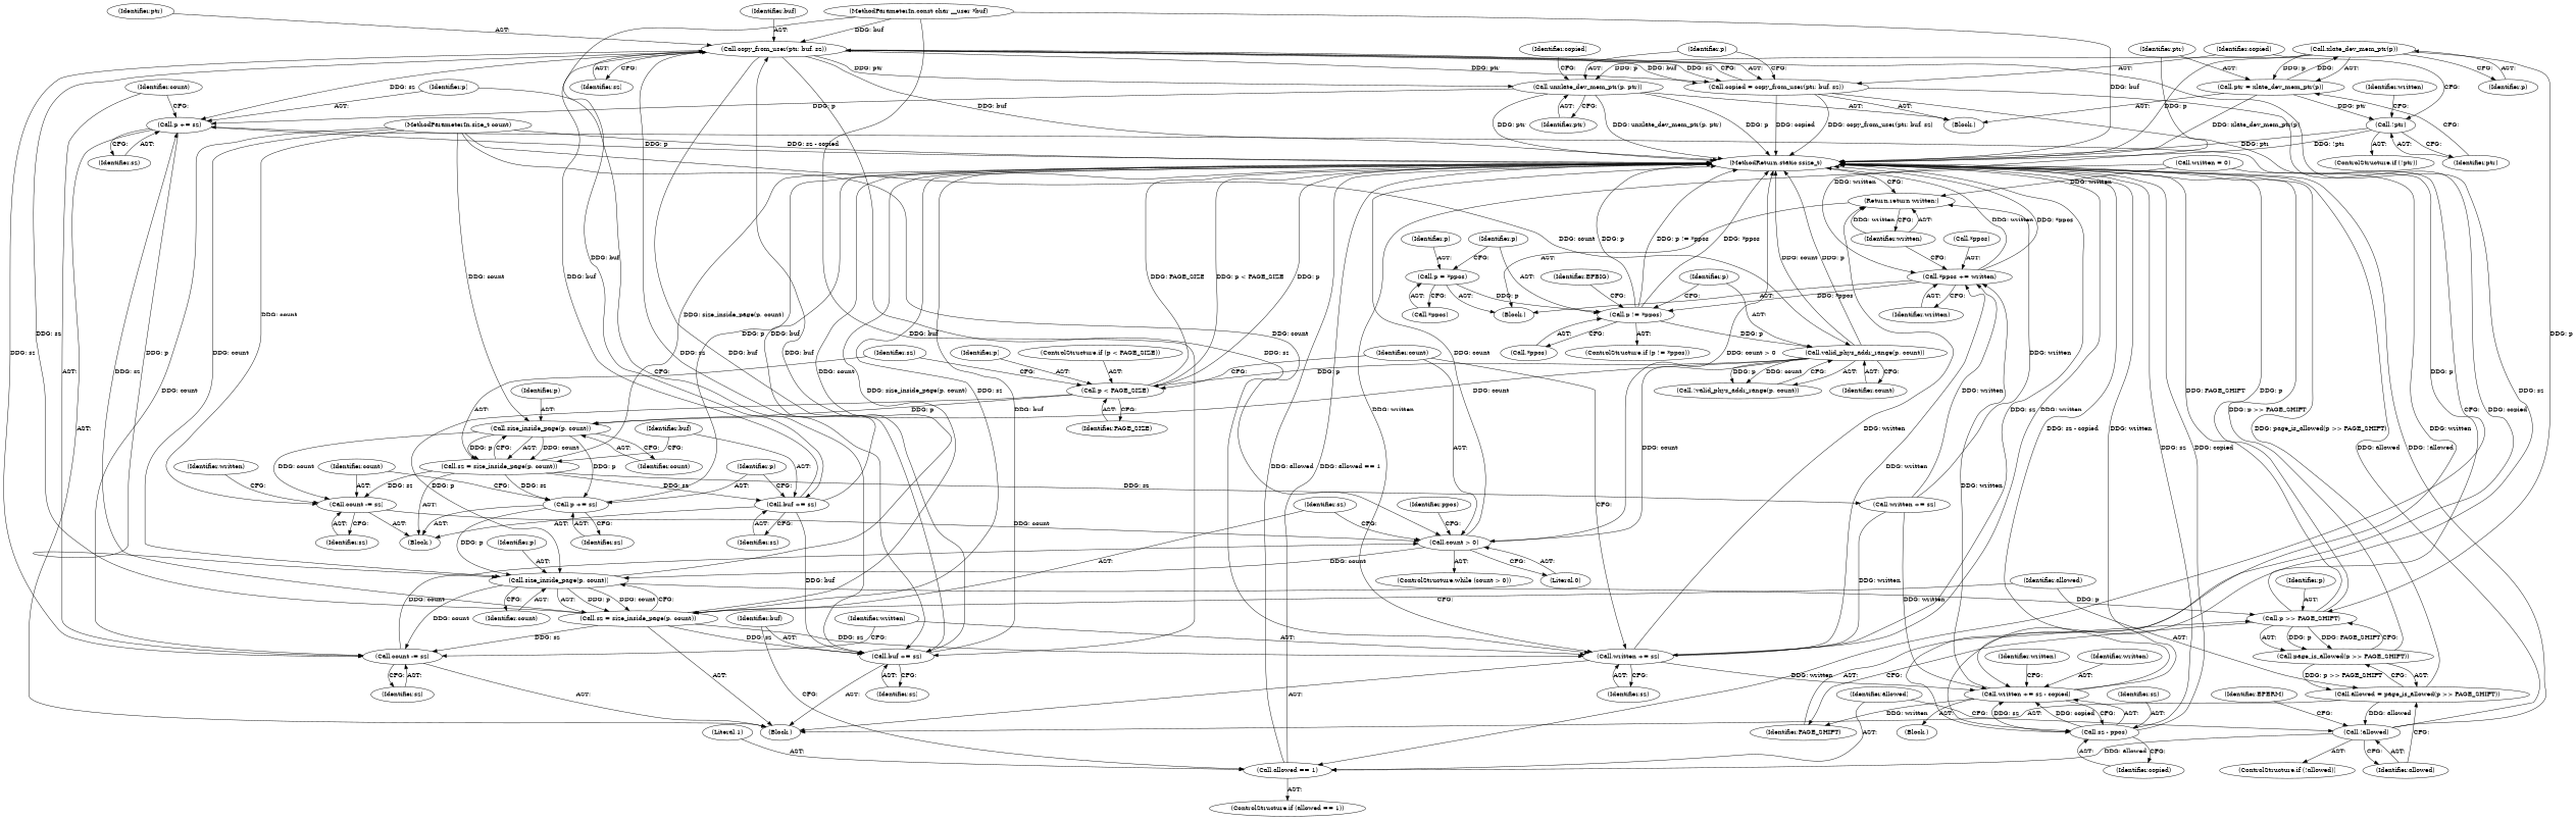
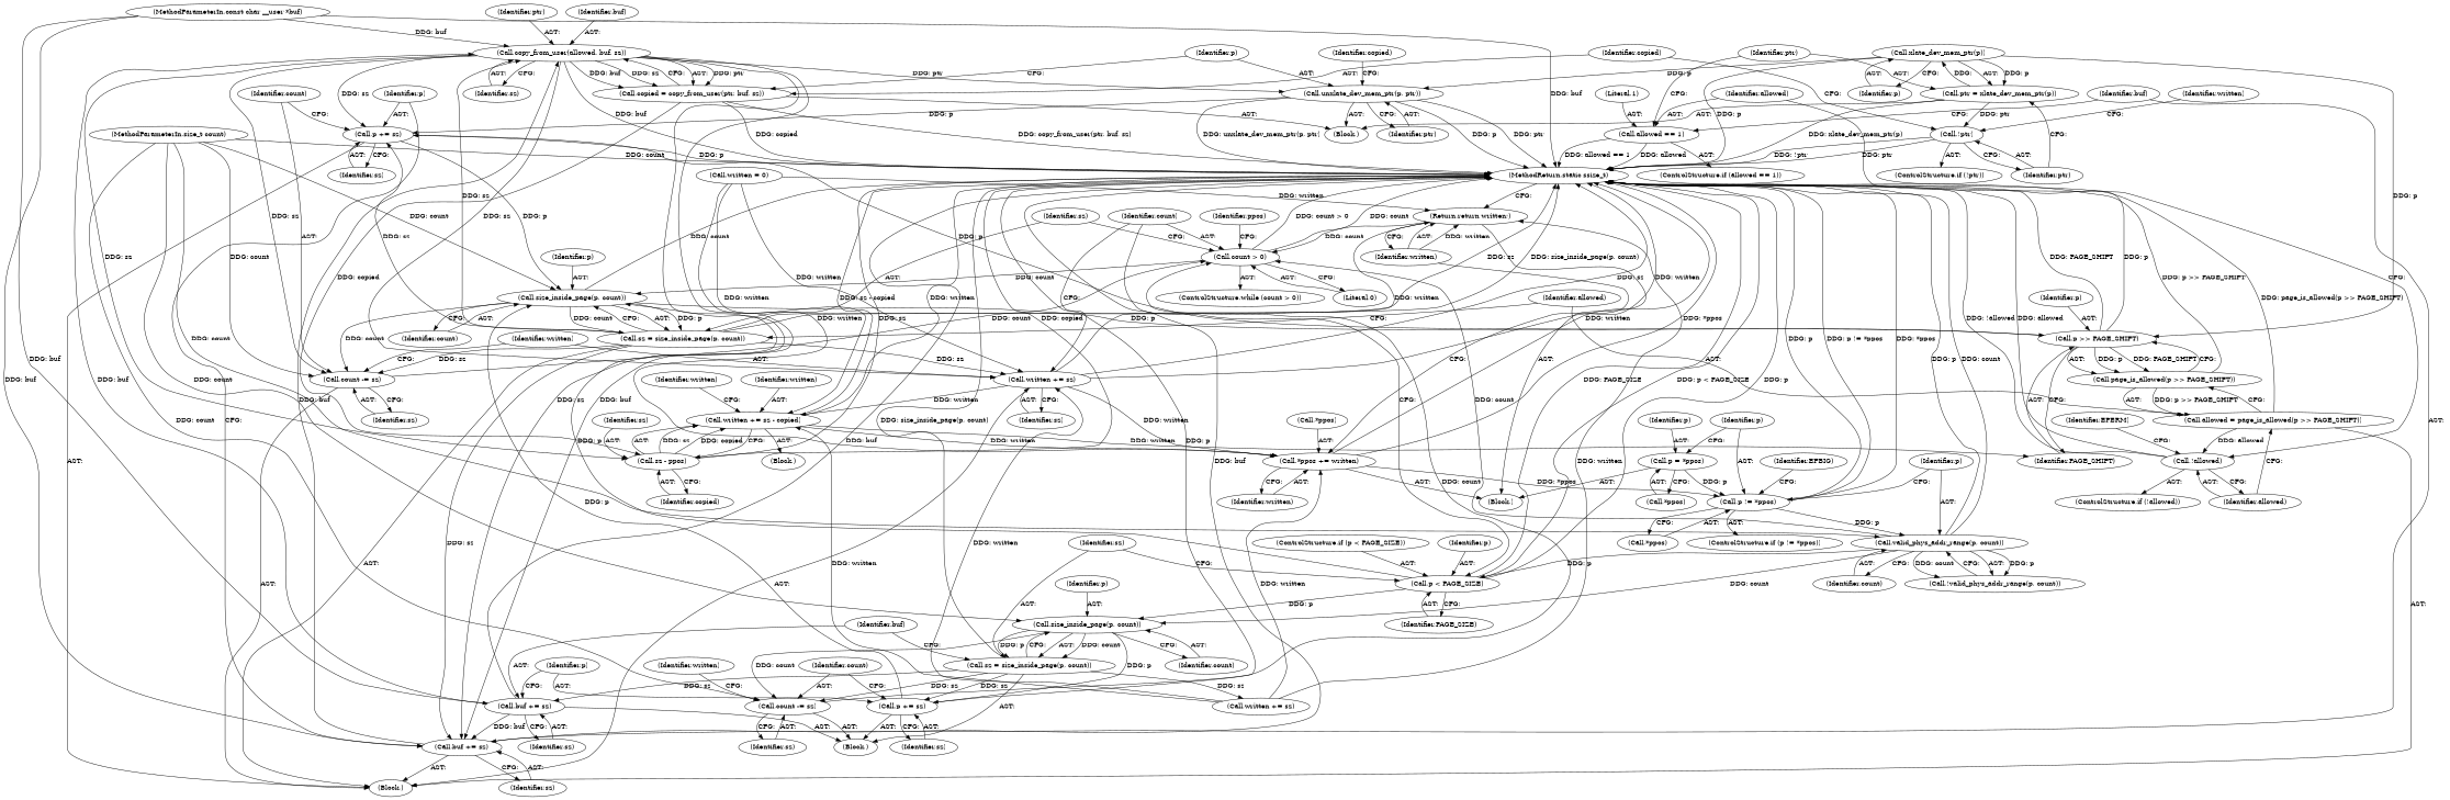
  digraph {
-   n1 [label="(Call,copy_from_user(ptr, buf, sz))"]
+   n1 [label="(Call,copy_from_user(allowed, buf, sz))"]
    n2 [label="(Call,p += sz)"]
    n3 [label="(Call,buf += sz)"]
    n4 [label="(Call,unxlate_dev_mem_ptr(p, ptr))"]
    n5 [label="(Call,count -= sz)"]
    n6 [label="(Call,copied = copy_from_user(ptr, buf, sz))"]
    n7 [label="(Call,sz - ppos)"]
    n8 [label="(Call,written += sz)"]
    n9 [label="(Identifier,sz)"]
    n10 [label="(MethodReturn,static ssize_t)"]
    n11 [label="(Call,size_inside_page(p, count))"]
    n12 [label="(Block,)"]
    n13 [label="(Identifier,sz)"]
    n14 [label="(Identifier,sz)"]
    n15 [label="(Block,)"]
    n16 [label="(Identifier,ptr)"]
    n17 [label="(Call,count > 0)"]
    n18 [label="(Identifier,sz)"]
    n19 [label="(Call,written += sz - copied)"]
    n20 [label="(Identifier,copied)"]
    n21 [label="(Call,*ppos += written)"]
    n22 [label="(Return,return written;)"]
    n23 [label="(Identifier,sz)"]
    n24 [label="(Call,!ptr)"]
    n25 [label="(ControlStructure,if (!ptr))"]
    n26 [label="(Identifier,ptr)"]
    n27 [label="(Call,ptr = xlate_dev_mem_ptr(p))"]
    n28 [label="(Call,xlate_dev_mem_ptr(p))"]
    n29 [label="(Identifier,p)"]
    n30 [label="(Call,p >> PAGE_SHIFT)"]
    n31 [label="(Call,page_is_allowed(p >> PAGE_SHIFT))"]
    n32 [label="(Identifier,PAGE_SHIFT)"]
    n33 [label="(Call,allowed = page_is_allowed(p >> PAGE_SHIFT))"]
    n34 [label="(Call,sz = size_inside_page(p, count))"]
    n35 [label="(Identifier,count)"]
    n36 [label="(Call,buf += sz)"]
    n37 [label="(Block,)"]
    n38 [label="(Identifier,sz)"]
    n39 [label="(Call,sz = size_inside_page(p, count))"]
    n40 [label="(Call,size_inside_page(p, count))"]
    n41 [label="(Call,p += sz)"]
    n42 [label="(Call,count -= sz)"]
    n43 [label="(Call,written += sz)"]
    n44 [label="(Identifier,count)"]
    n45 [label="(Identifier,sz)"]
    n46 [label="(Identifier,sz)"]
    n47 [label="(Call,p < PAGE_SIZE)"]
    n48 [label="(Identifier,PAGE_SIZE)"]
    n49 [label="(ControlStructure,if (p < PAGE_SIZE))"]
    n50 [label="(Call,valid_phys_addr_range(p, count))"]
    n51 [label="(Identifier,count)"]
    n52 [label="(Call,!valid_phys_addr_range(p, count))"]
    n53 [label="(ControlStructure,while (count > 0))"]
    n54 [label="(Literal,0)"]
    n55 [label="(Call,p != *ppos)"]
    n56 [label="(ControlStructure,if (p != *ppos))"]
    n57 [label="(Call,*ppos)"]
    n58 [label="(Block,)"]
    n59 [label="(Identifier,written)"]
    n60 [label="(Call,p = *ppos)"]
    n61 [label="(Call,*ppos)"]
    n62 [label="(MethodParameterIn,size_t count)"]
    n63 [label="(MethodParameterIn,const char __user *buf)"]
    n64 [label="(Block,)"]
    n65 [label="(Identifier,written)"]
    n66 [label="(Call,!allowed)"]
    n67 [label="(Call,allowed == 1)"]
    n68 [label="(ControlStructure,if (!allowed))"]
    n69 [label="(Identifier,allowed)"]
    n70 [label="(ControlStructure,if (allowed == 1))"]
    n71 [label="(Literal,1)"]
    n72 [label="(Identifier,p)"]
    n73 [label="(Identifier,copied)"]
    n74 [label="(Identifier,count)"]
    n75 [label="(Identifier,p)"]
    n76 [label="(Identifier,p)"]
    n77 [label="(Identifier,sz)"]
    n78 [label="(Identifier,EFBIG)"]
    n79 [label="(Identifier,ptr)"]
    n80 [label="(Call,written = 0)"]
    n81 [label="(Identifier,p)"]
    n82 [label="(Call,*ppos)"]
    n83 [label="(Identifier,p)"]
    n84 [label="(Identifier,sz)"]
    n85 [label="(Identifier,buf)"]
    n86 [label="(Identifier,written)"]
    n87 [label="(Identifier,copied)"]
    n88 [label="(Identifier,p)"]
    n89 [label="(Identifier,written)"]
    n90 [label="(Identifier,p)"]
    n91 [label="(Identifier,count)"]
    n92 [label="(Identifier,allowed)"]
    n93 [label="(Identifier,written)"]
    n94 [label="(Identifier,EPERM)"]
    n95 [label="(Identifier,ptr)"]
    n96 [label="(Identifier,buf)"]
    n97 [label="(Identifier,buf)"]
    n98 [label="(Identifier,ppos)"]
    n99 [label="(Identifier,written)"]
    n100 [label="(Identifier,allowed)"]
    n101 [label="(Identifier,written)"]
    n102 [label="(Identifier,p)"]
    n103 [label="(Identifier,sz)"]
    n104 [label="(Identifier,p)"]
    n105 [label="(Identifier,count)"]
    n106 [label="(Identifier,p)"]
    n1 -> n2 [label="DDG: sz"]
    n1 -> n3 [label="DDG: sz"]
    n1 -> n3 [label="DDG: buf"]
    n1 -> n4 [label="DDG: ptr"]
    n1 -> n5 [label="DDG: sz"]
    n1 -> n6 [label="AST: "]
    n1 -> n6 [label="DDG: ptr"]
    n1 -> n6 [label="DDG: buf"]
    n1 -> n6 [label="DDG: sz"]
    n1 -> n7 [label="DDG: sz"]
    n1 -> n8 [label="DDG: sz"]
    n1 -> n9 [label="CFG: "]
    n1 -> n10 [label="DDG: buf"]
    n2 -> n10 [label="DDG: p"]
    n2 -> n11 [label="DDG: p"]
    n2 -> n12 [label="AST: "]
    n2 -> n13 [label="CFG: "]
    n3 -> n1 [label="DDG: buf"]
    n3 -> n10 [label="DDG: buf"]
    n3 -> n12 [label="AST: "]
    n3 -> n14 [label="CFG: "]
    n4 -> n2 [label="DDG: p"]
    n4 -> n10 [label="DDG: p"]
    n4 -> n10 [label="DDG: ptr"]
    n4 -> n10 [label="DDG: unxlate_dev_mem_ptr(p, ptr)"]
    n4 -> n15 [label="AST: "]
    n4 -> n16 [label="CFG: "]
    n5 -> n12 [label="AST: "]
    n5 -> n17 [label="DDG: count"]
    n5 -> n18 [label="CFG: "]
    n6 -> n1 [label="CFG: "]
    n6 -> n7 [label="DDG: copied"]
    n6 -> n10 [label="DDG: copied"]
    n6 -> n10 [label="DDG: copy_from_user(ptr, buf, sz)"]
    n6 -> n15 [label="AST: "]
    n7 -> n10 [label="DDG: sz"]
    n7 -> n10 [label="DDG: copied"]
    n7 -> n19 [label="AST: "]
    n7 -> n19 [label="DDG: sz"]
    n7 -> n19 [label="DDG: copied"]
    n7 -> n20 [label="CFG: "]
    n8 -> n10 [label="DDG: sz"]
    n8 -> n10 [label="DDG: written"]
    n8 -> n12 [label="AST: "]
    n8 -> n19 [label="DDG: written"]
    n8 -> n21 [label="DDG: written"]
    n8 -> n22 [label="DDG: written"]
    n8 -> n23 [label="CFG: "]
    n9 -> n1 [label="AST: "]
    n10 -> n22 [label="CFG: "]
    n11 -> n5 [label="DDG: count"]
    n11 -> n10 [label="DDG: count"]
    n11 -> n30 [label="DDG: p"]
    n11 -> n34 [label="AST: "]
    n11 -> n34 [label="DDG: p"]
    n11 -> n34 [label="DDG: count"]
    n11 -> n35 [label="CFG: "]
    n13 -> n2 [label="AST: "]
    n14 -> n3 [label="AST: "]
    n16 -> n4 [label="AST: "]
    n17 -> n10 [label="DDG: count"]
    n17 -> n10 [label="DDG: count > 0"]
    n17 -> n11 [label="DDG: count"]
    n17 -> n53 [label="AST: "]
    n17 -> n54 [label="CFG: "]
    n18 -> n5 [label="AST: "]
    n19 -> n7 [label="CFG: "]
    n19 -> n10 [label="DDG: sz - copied"]
    n19 -> n10 [label="DDG: written"]
    n19 -> n21 [label="DDG: written"]
    n19 -> n32 [label="DDG: written"]
    n19 -> n64 [label="AST: "]
    n20 -> n7 [label="AST: "]
    n21 -> n10 [label="DDG: written"]
    n21 -> n10 [label="DDG: *ppos"]
    n21 -> n55 [label="DDG: *ppos"]
    n21 -> n58 [label="AST: "]
    n21 -> n59 [label="CFG: "]
    n22 -> n58 [label="AST: "]
    n22 -> n65 [label="CFG: "]
    n23 -> n8 [label="AST: "]
    n24 -> n10 [label="DDG: ptr"]
    n24 -> n10 [label="DDG: !ptr"]
    n24 -> n25 [label="AST: "]
    n24 -> n26 [label="CFG: "]
    n26 -> n24 [label="AST: "]
    n26 -> n27 [label="CFG: "]
    n27 -> n10 [label="DDG: xlate_dev_mem_ptr(p)"]
    n27 -> n15 [label="AST: "]
    n27 -> n24 [label="DDG: ptr"]
    n27 -> n28 [label="DDG: "]
    n28 -> n4 [label="DDG: p"]
    n28 -> n10 [label="DDG: p"]
    n28 -> n27 [label="AST: "]
    n28 -> n27 [label="DDG: p"]
    n28 -> n29 [label="CFG: "]
    n28 -> n30 [label="DDG: p"]
    n29 -> n28 [label="AST: "]
    n30 -> n2 [label="DDG: p"]
    n30 -> n10 [label="DDG: PAGE_SHIFT"]
    n30 -> n10 [label="DDG: p"]
    n30 -> n31 [label="AST: "]
    n30 -> n31 [label="DDG: p"]
    n30 -> n31 [label="DDG: PAGE_SHIFT"]
    n30 -> n32 [label="CFG: "]
    n31 -> n10 [label="DDG: p >> PAGE_SHIFT"]
    n31 -> n30 [label="CFG: "]
    n31 -> n33 [label="AST: "]
    n31 -> n33 [label="DDG: p >> PAGE_SHIFT"]
    n32 -> n30 [label="AST: "]
    n33 -> n10 [label="DDG: page_is_allowed(p >> PAGE_SHIFT)"]
    n33 -> n12 [label="AST: "]
    n33 -> n31 [label="CFG: "]
    n33 -> n66 [label="DDG: allowed"]
    n34 -> n1 [label="DDG: sz"]
    n34 -> n2 [label="DDG: sz"]
    n34 -> n3 [label="DDG: sz"]
    n34 -> n5 [label="DDG: sz"]
    n34 -> n8 [label="DDG: sz"]
    n34 -> n10 [label="DDG: size_inside_page(p, count)"]
    n34 -> n10 [label="DDG: sz"]
    n34 -> n11 [label="CFG: "]
    n34 -> n12 [label="AST: "]
    n35 -> n11 [label="AST: "]
    n36 -> n1 [label="DDG: buf"]
    n36 -> n3 [label="DDG: buf"]
    n36 -> n10 [label="DDG: buf"]
    n36 -> n37 [label="AST: "]
    n36 -> n38 [label="CFG: "]
    n38 -> n36 [label="AST: "]
    n39 -> n10 [label="DDG: size_inside_page(p, count)"]
    n39 -> n36 [label="DDG: sz"]
    n39 -> n37 [label="AST: "]
    n39 -> n40 [label="CFG: "]
    n39 -> n41 [label="DDG: sz"]
    n39 -> n42 [label="DDG: sz"]
    n39 -> n43 [label="DDG: sz"]
    n40 -> n39 [label="AST: "]
    n40 -> n39 [label="DDG: p"]
    n40 -> n39 [label="DDG: count"]
    n40 -> n41 [label="DDG: p"]
    n40 -> n42 [label="DDG: count"]
    n40 -> n44 [label="CFG: "]
    n41 -> n10 [label="DDG: p"]
    n41 -> n11 [label="DDG: p"]
    n41 -> n37 [label="AST: "]
    n41 -> n45 [label="CFG: "]
    n42 -> n17 [label="DDG: count"]
    n42 -> n37 [label="AST: "]
    n42 -> n46 [label="CFG: "]
    n43 -> n8 [label="DDG: written"]
    n43 -> n19 [label="DDG: written"]
    n43 -> n21 [label="DDG: written"]
    n43 -> n22 [label="DDG: written"]
    n44 -> n40 [label="AST: "]
    n45 -> n41 [label="AST: "]
    n46 -> n42 [label="AST: "]
    n47 -> n10 [label="DDG: PAGE_SIZE"]
    n47 -> n10 [label="DDG: p < PAGE_SIZE"]
    n47 -> n10 [label="DDG: p"]
    n47 -> n11 [label="DDG: p"]
    n47 -> n40 [label="DDG: p"]
    n47 -> n48 [label="CFG: "]
    n48 -> n47 [label="AST: "]
    n49 -> n47 [label="AST: "]
    n50 -> n10 [label="DDG: p"]
    n50 -> n10 [label="DDG: count"]
    n50 -> n17 [label="DDG: count"]
    n50 -> n40 [label="DDG: count"]
    n50 -> n47 [label="DDG: p"]
    n50 -> n51 [label="CFG: "]
    n50 -> n52 [label="AST: "]
    n50 -> n52 [label="DDG: p"]
    n50 -> n52 [label="DDG: count"]
    n51 -> n50 [label="AST: "]
    n52 -> n50 [label="CFG: "]
    n54 -> n17 [label="AST: "]
    n55 -> n10 [label="DDG: p"]
    n55 -> n10 [label="DDG: p != *ppos"]
    n55 -> n10 [label="DDG: *ppos"]
    n55 -> n50 [label="DDG: p"]
    n55 -> n56 [label="AST: "]
    n55 -> n57 [label="CFG: "]
    n57 -> n55 [label="AST: "]
    n59 -> n21 [label="AST: "]
    n60 -> n55 [label="DDG: p"]
    n60 -> n58 [label="AST: "]
    n60 -> n61 [label="CFG: "]
    n61 -> n60 [label="AST: "]
    n62 -> n5 [label="DDG: count"]
-   n62 -> n10 [label="DDG: sz - copied"]
+   n62 -> n10 [label="DDG: count"]
    n62 -> n11 [label="DDG: count"]
-   n62 -> n17 [label="DDG: count"]
+   n22 -> n17 [label="DDG: count"]
    n62 -> n40 [label="DDG: count"]
    n62 -> n42 [label="DDG: count"]
    n62 -> n50 [label="DDG: count"]
    n63 -> n1 [label="DDG: buf"]
    n63 -> n3 [label="DDG: buf"]
    n63 -> n10 [label="DDG: buf"]
    n63 -> n36 [label="DDG: buf"]
    n65 -> n21 [label="CFG: "]
    n65 -> n22 [label="AST: "]
    n65 -> n22 [label="DDG: written"]
    n66 -> n10 [label="DDG: allowed"]
    n66 -> n10 [label="DDG: !allowed"]
-   n66 -> n67 [label="DDG: allowed"]
    n66 -> n68 [label="AST: "]
    n66 -> n69 [label="CFG: "]
    n67 -> n10 [label="DDG: allowed"]
    n67 -> n10 [label="DDG: allowed == 1"]
    n67 -> n70 [label="AST: "]
    n69 -> n33 [label="CFG: "]
    n69 -> n66 [label="AST: "]
    n71 -> n67 [label="AST: "]
    n72 -> n55 [label="AST: "]
    n72 -> n60 [label="CFG: "]
    n73 -> n6 [label="AST: "]
    n73 -> n24 [label="CFG: "]
    n74 -> n8 [label="CFG: "]
    n74 -> n17 [label="AST: "]
    n74 -> n47 [label="CFG: "]
    n75 -> n50 [label="AST: "]
    n75 -> n55 [label="CFG: "]
    n76 -> n60 [label="AST: "]
    n77 -> n7 [label="AST: "]
    n78 -> n55 [label="CFG: "]
    n79 -> n27 [label="AST: "]
    n79 -> n67 [label="CFG: "]
    n80 -> n8 [label="DDG: written"]
    n80 -> n19 [label="DDG: written"]
-   n6 -> n21 [label="DDG: written"]
+   n80 -> n21 [label="DDG: written"]
    n80 -> n22 [label="DDG: written"]
    n81 -> n11 [label="AST: "]
    n82 -> n21 [label="AST: "]
    n83 -> n4 [label="AST: "]
    n83 -> n6 [label="CFG: "]
    n84 -> n17 [label="CFG: "]
    n84 -> n34 [label="AST: "]
    n85 -> n3 [label="AST: "]
    n85 -> n67 [label="CFG: "]
    n86 -> n24 [label="CFG: "]
    n87 -> n4 [label="CFG: "]
    n88 -> n40 [label="AST: "]
    n89 -> n19 [label="CFG: "]
    n90 -> n47 [label="AST: "]
    n91 -> n41 [label="CFG: "]
    n91 -> n42 [label="AST: "]
    n92 -> n33 [label="AST: "]
    n92 -> n34 [label="CFG: "]
    n93 -> n42 [label="CFG: "]
    n94 -> n66 [label="CFG: "]
    n95 -> n1 [label="AST: "]
    n96 -> n36 [label="AST: "]
    n96 -> n39 [label="CFG: "]
    n97 -> n1 [label="AST: "]
    n98 -> n17 [label="CFG: "]
    n99 -> n19 [label="AST: "]
    n100 -> n66 [label="CFG: "]
    n100 -> n67 [label="AST: "]
    n101 -> n5 [label="CFG: "]
    n101 -> n8 [label="AST: "]
    n102 -> n30 [label="AST: "]
    n103 -> n39 [label="AST: "]
    n103 -> n47 [label="CFG: "]
    n104 -> n2 [label="AST: "]
    n104 -> n3 [label="CFG: "]
    n105 -> n2 [label="CFG: "]
    n105 -> n5 [label="AST: "]
    n106 -> n36 [label="CFG: "]
    n106 -> n41 [label="AST: "]
  }
